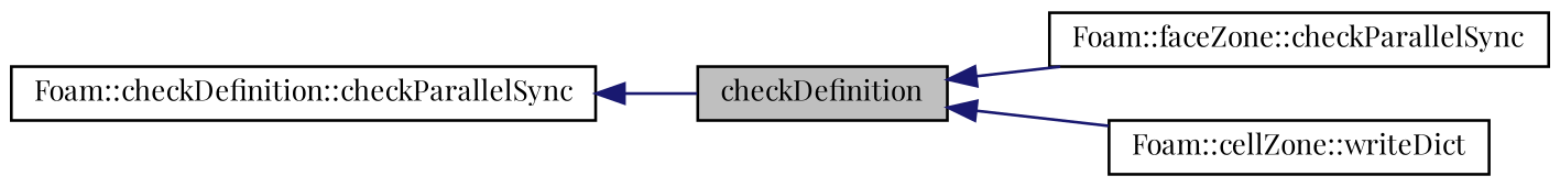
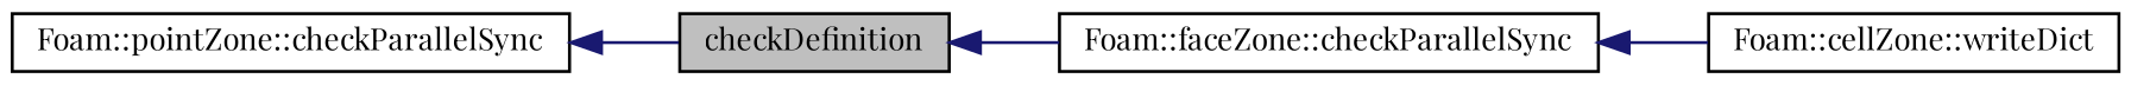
  digraph {
    fontname="Playfair Display"
    rankdir=LR
    node [color=black fontname="Playfair Display" fontsize=10 shape=record]
    edge [color=midnightblue dir=back fontname="Playfair Display" fontsize=10 labelfontname=Helvetica labelfontsize=10 style=solid]
    n1 [fillcolor=grey75 fontcolor=black height=0.2 label=checkDefinition style=filled width=0.4]
    n2 [height=0.2 label="Foam::faceZone::checkParallelSync" width=0.4]
    n3 [height=0.2 label="Foam::cellZone::writeDict" width=0.4]
-   n4 [height=0.2 label="Foam::checkDefinition::checkParallelSync" width=0.4]
+   n4 [height=0.2 label="Foam::pointZone::checkParallelSync" width=0.4]
    n1 -> n2
-   n1 -> n3
+   n2 -> n3
    n4 -> n1
  }
